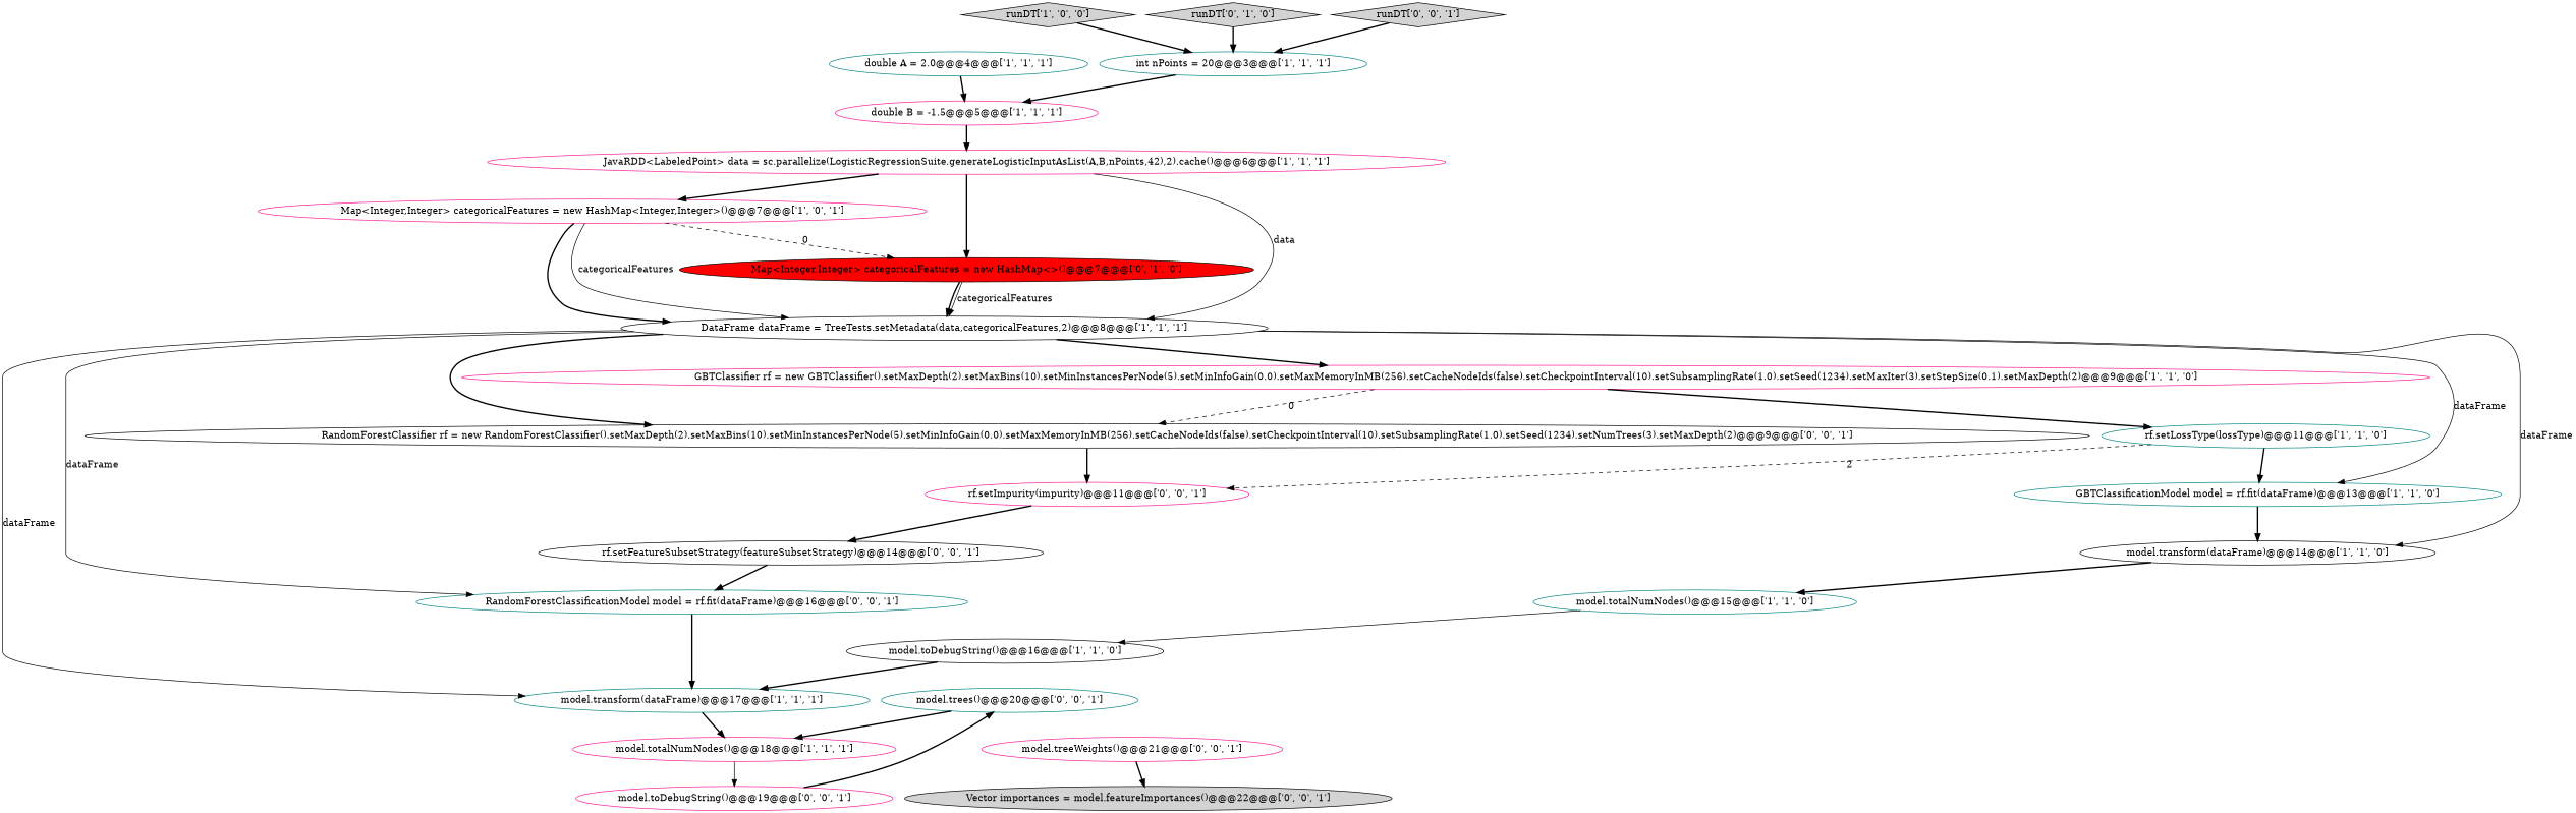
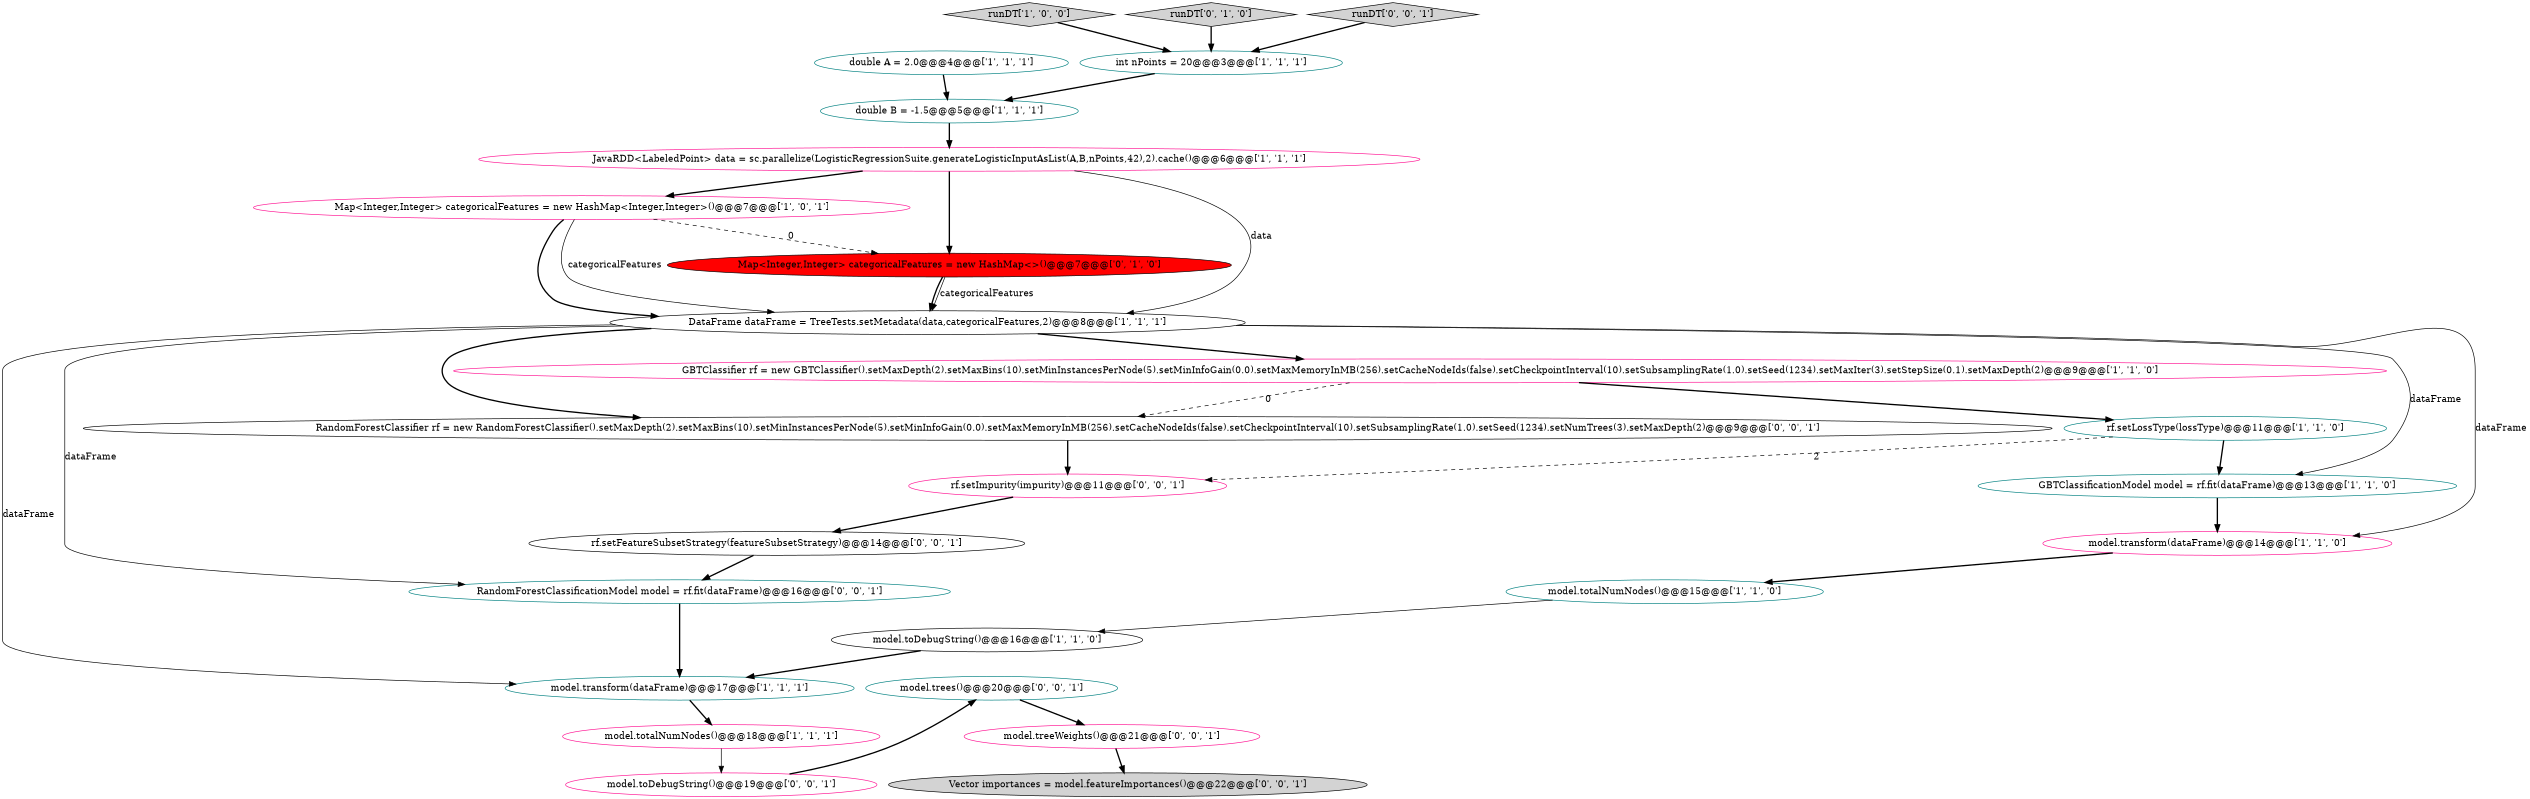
  digraph {
    node [color=teal fillcolor=white shape=ellipse style=filled]
    edge [style=bold]
    n1 [label="model.trees()@@@20@@@['0', '0', '1']"]
    n2 [color=deeppink label="model.treeWeights()@@@21@@@['0', '0', '1']"]
    n3 [color=black fillcolor=lightgray label="Vector importances = model.featureImportances()@@@22@@@['0', '0', '1']"]
-   n4 [color=deeppink label="double B = -1.5@@@5@@@['1', '1', '1']"]
+   n4 [label="double B = -1.5@@@5@@@['1', '1', '1']"]
    n5 [color=deeppink label="JavaRDD<LabeledPoint> data = sc.parallelize(LogisticRegressionSuite.generateLogisticInputAsList(A,B,nPoints,42),2).cache()@@@6@@@['1', '1', '1']"]
    n6 [color=deeppink label="Map<Integer,Integer> categoricalFeatures = new HashMap<Integer,Integer>()@@@7@@@['1', '0', '1']"]
    n7 [color=black label="DataFrame dataFrame = TreeTests.setMetadata(data,categoricalFeatures,2)@@@8@@@['1', '1', '1']"]
    n8 [color=black fillcolor=red label="Map<Integer,Integer> categoricalFeatures = new HashMap<>()@@@7@@@['0', '1', '0']"]
    n9 [color=black label="RandomForestClassifier rf = new RandomForestClassifier().setMaxDepth(2).setMaxBins(10).setMinInstancesPerNode(5).setMinInfoGain(0.0).setMaxMemoryInMB(256).setCacheNodeIds(false).setCheckpointInterval(10).setSubsamplingRate(1.0).setSeed(1234).setNumTrees(3).setMaxDepth(2)@@@9@@@['0', '0', '1']"]
    n10 [label="RandomForestClassificationModel model = rf.fit(dataFrame)@@@16@@@['0', '0', '1']"]
    n11 [label="model.transform(dataFrame)@@@17@@@['1', '1', '1']"]
-   n12 [color=black label="model.transform(dataFrame)@@@14@@@['1', '1', '0']"]
+   n12 [color=deeppink label="model.transform(dataFrame)@@@14@@@['1', '1', '0']"]
    n13 [color=deeppink label="GBTClassifier rf = new GBTClassifier().setMaxDepth(2).setMaxBins(10).setMinInstancesPerNode(5).setMinInfoGain(0.0).setMaxMemoryInMB(256).setCacheNodeIds(false).setCheckpointInterval(10).setSubsamplingRate(1.0).setSeed(1234).setMaxIter(3).setStepSize(0.1).setMaxDepth(2)@@@9@@@['1', '1', '0']"]
    n14 [label="GBTClassificationModel model = rf.fit(dataFrame)@@@13@@@['1', '1', '0']"]
    n15 [label="double A = 2.0@@@4@@@['1', '1', '1']"]
    n16 [color=deeppink label="rf.setImpurity(impurity)@@@11@@@['0', '0', '1']"]
    n17 [color=black label="rf.setFeatureSubsetStrategy(featureSubsetStrategy)@@@14@@@['0', '0', '1']"]
    n18 [color=deeppink label="model.totalNumNodes()@@@18@@@['1', '1', '1']"]
    n19 [label="model.totalNumNodes()@@@15@@@['1', '1', '0']"]
    n20 [color=black label="model.toDebugString()@@@16@@@['1', '1', '0']"]
    n21 [label="int nPoints = 20@@@3@@@['1', '1', '1']"]
    n22 [label="rf.setLossType(lossType)@@@11@@@['1', '1', '0']"]
    n23 [color=black fillcolor=lightgray label="runDT['1', '0', '0']" shape=diamond]
    n24 [color=deeppink label="model.toDebugString()@@@19@@@['0', '0', '1']"]
    n25 [color=black fillcolor=lightgray label="runDT['0', '1', '0']" shape=diamond]
    n26 [color=black fillcolor=lightgray label="runDT['0', '0', '1']" shape=diamond]
-   n1 -> n18
+   n1 -> n2
    n2 -> n3
    n4 -> n5
    n5 -> n6
    n5 -> n7 [label=data style=solid]
    n5 -> n8
    n6 -> n7
    n6 -> n7 [label=categoricalFeatures style=solid]
    n6 -> n8 [label=0 style=dashed]
    n7 -> n9
    n7 -> n10 [label=dataFrame style=solid]
    n7 -> n11 [label=dataFrame style=solid]
    n7 -> n12 [label=dataFrame style=solid]
    n7 -> n13
    n7 -> n14 [label=dataFrame style=solid]
    n8 -> n7 [label=categoricalFeatures style=solid]
    n8 -> n7
    n9 -> n16
    n10 -> n11
    n11 -> n18
    n12 -> n19
    n13 -> n9 [label=0 style=dashed]
    n13 -> n22
    n14 -> n12
    n15 -> n4
    n16 -> n17
    n17 -> n10
    n18 -> n24 [style=solid]
    n19 -> n20 [style=solid]
    n20 -> n11
    n21 -> n4
    n22 -> n14
    n22 -> n16 [label=2 style=dashed]
    n23 -> n21
    n24 -> n1
    n25 -> n21
    n26 -> n21
  }
